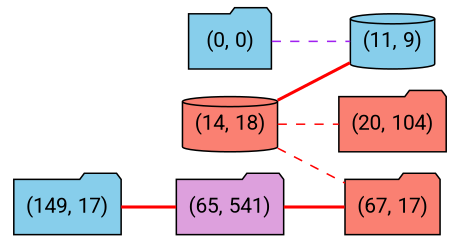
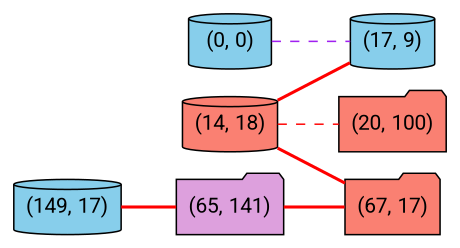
  graph {
    fontname=Roboto
    rankdir=LR
    node [fillcolor=skyblue fontname=Roboto shape=cylinder style=filled]
    edge [color=red fontname=Roboto style=bold weight=1]
-   "(0, 0)" [shape=folder]
-   "(11, 9)"
+   "(0, 0)"
+   "(11, 9)" [label="(17, 9)"]
    n3 [fillcolor=salmon label="(14, 18)"]
-   "(20, 104)" [fillcolor=salmon shape=folder]
+   "(20, 104)" [fillcolor=salmon shape=folder label="(20, 100)"]
    "(67, 17)" [fillcolor=salmon shape=folder]
-   "(65, 141)" [fillcolor=plum shape=folder label="(65, 541)"]
-   "(149, 17)" [shape=folder]
+   "(65, 141)" [fillcolor=plum shape=folder]
+   "(149, 17)"
    "(0, 0)" -- "(11, 9)" [color=purple style=dashed weight=4]
    n3 -- "(11, 9)"
    n3 -- "(20, 104)" [style=dashed]
-   n3 -- "(67, 17)" [style=dashed]
+   n3 -- "(67, 17)"
    "(65, 141)" -- "(67, 17)"
    "(149, 17)" -- "(65, 141)"
  }
